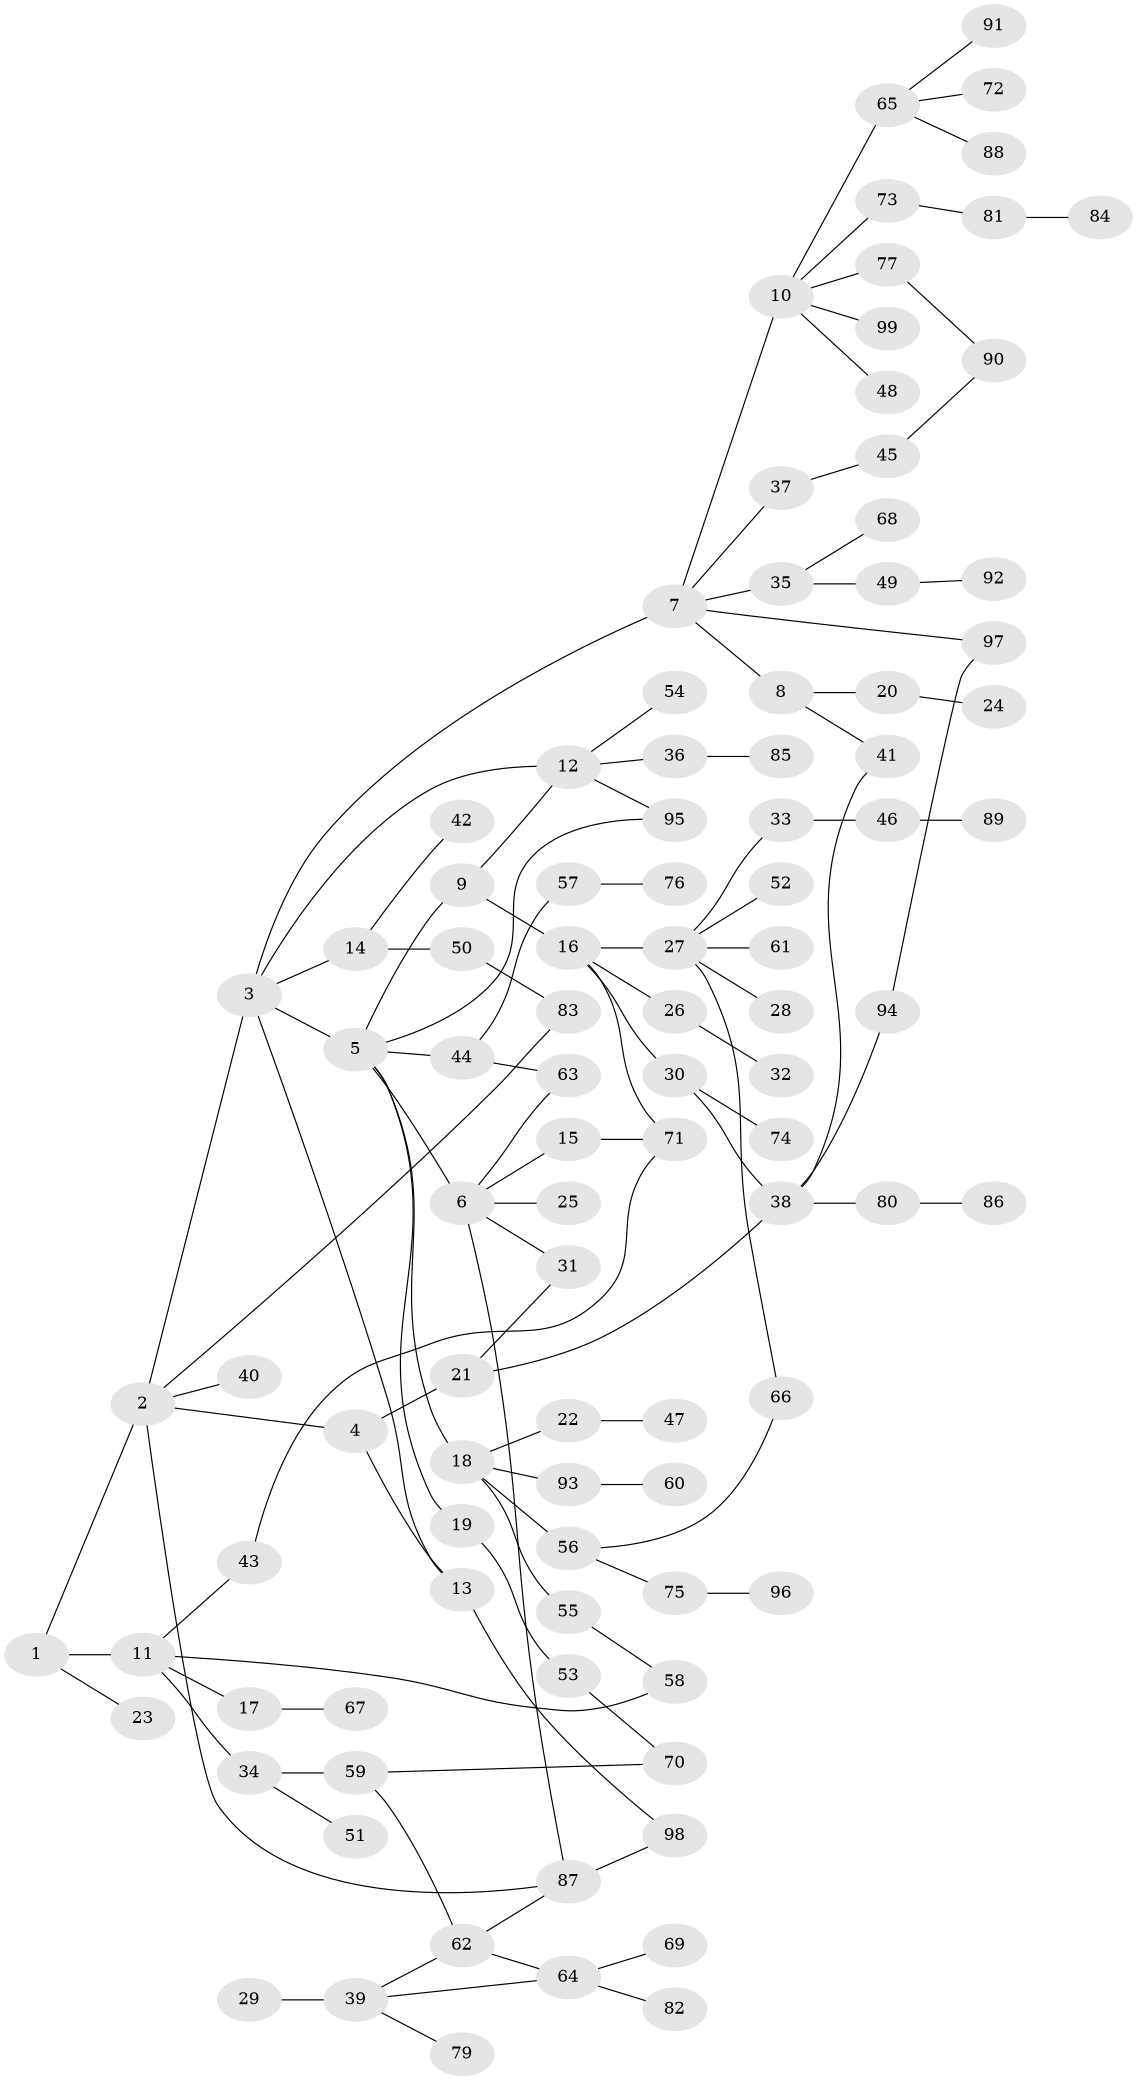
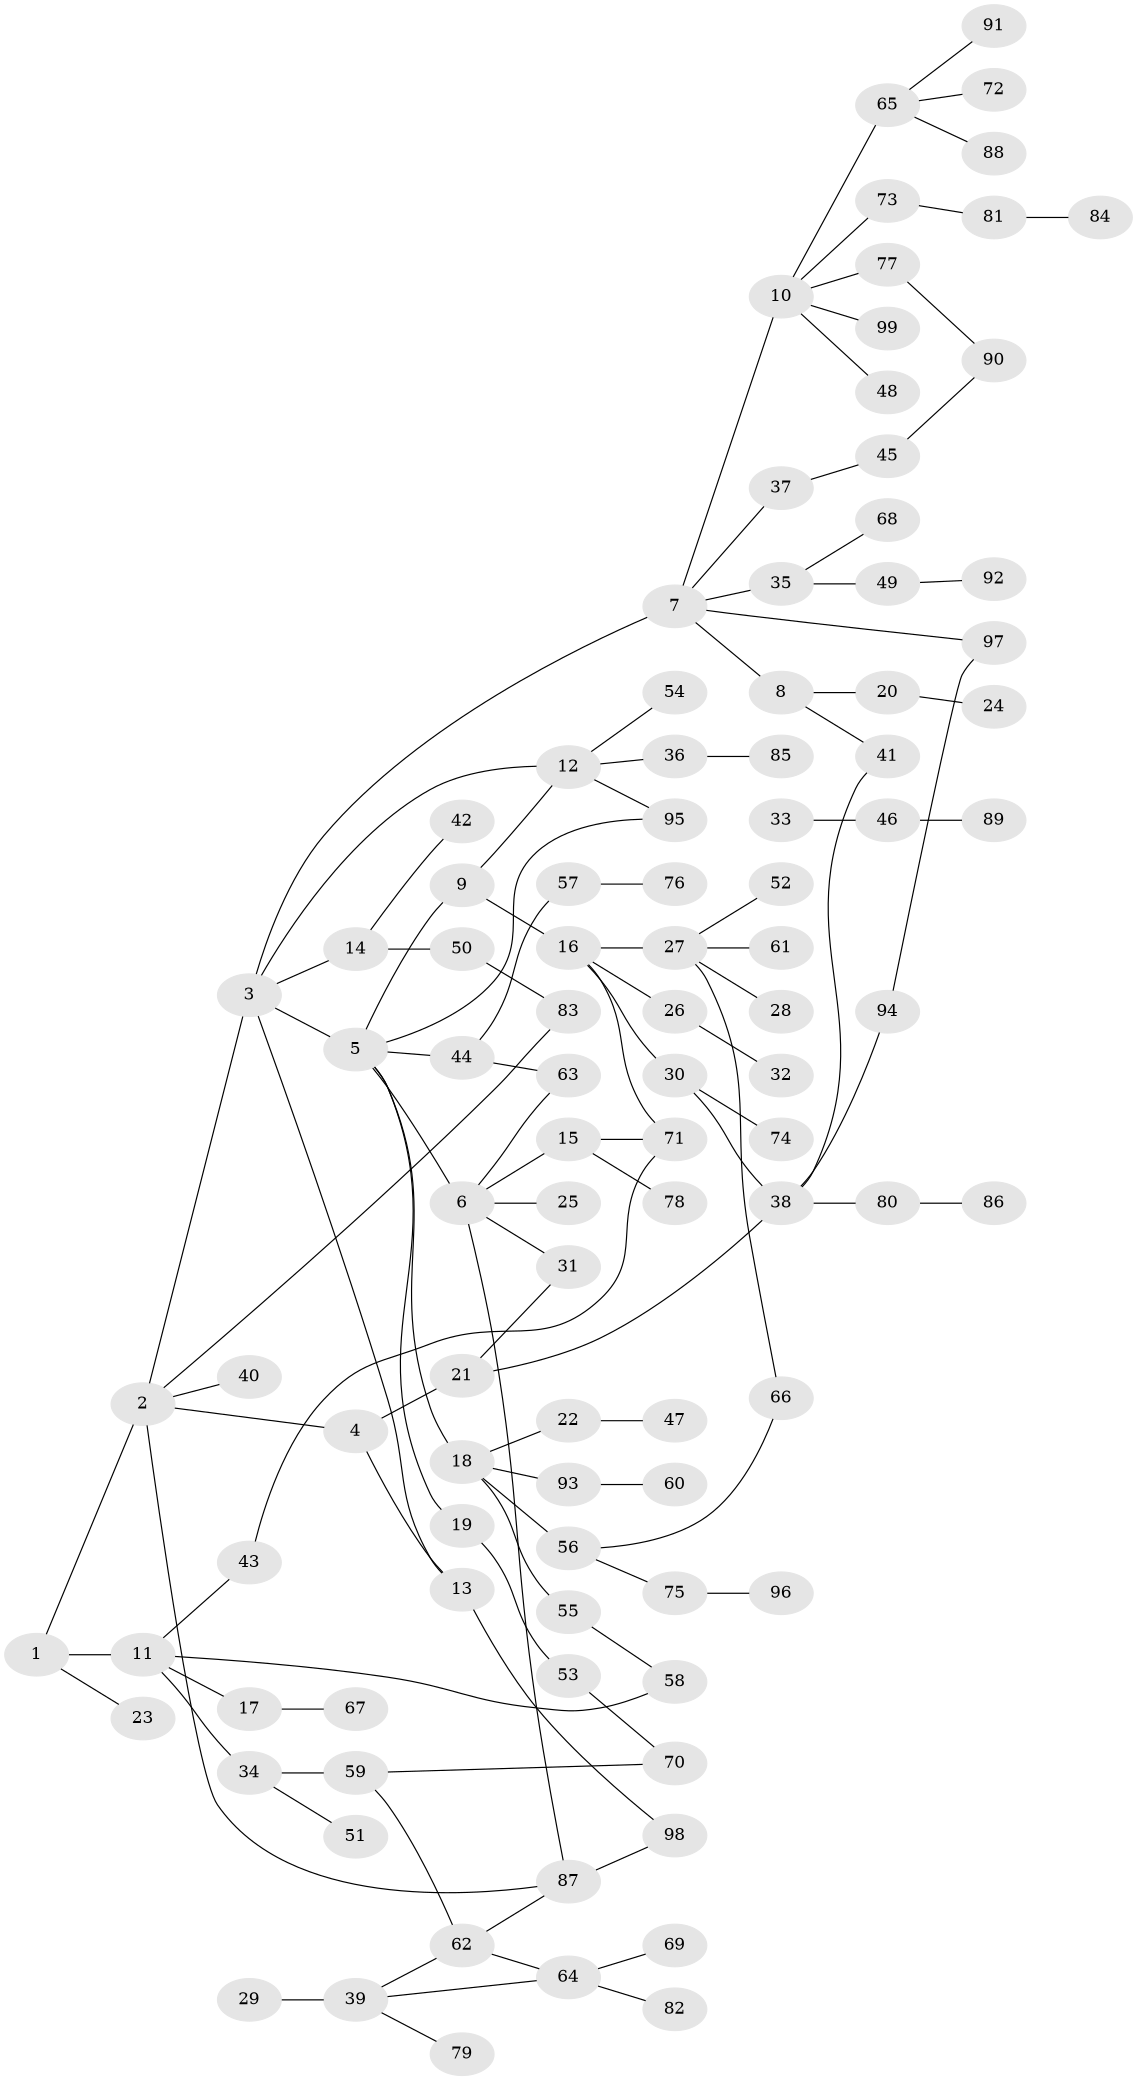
  graph {
    rankdir=LR
    node [color=gray90 style=filled]
    1
    2
    11
    23
    3
    4
    40
    83
    87
    17
    34
    43
    58
    5
    7
    12
    13
    14
    21
    98
    6
    9
    18
    19
    44
    95
    8
    10
    35
    37
    97
    36
    54
    42
    50
    31
    38
    15
    25
    63
    16
    55
    22
    56
    93
    53
    57
    71
+   78
    29
    39
    20
    41
    48
    65
    73
    77
    99
    49
    68
    45
    24
    26
    27
    30
    72
    88
    91
    81
    90
    67
    51
    59
    85
    32
    28
    33
    52
    61
    66
    74
    47
    75
    60
    70
    80
    94
    46
    62
    64
    79
    89
    92
    86
    69
    82
    76
    96
    84
    1 -- 2
    1 -- 11
    1 -- 23
    2 -- 3
    2 -- 4
    2 -- 40
    2 -- 83
    2 -- 87
    11 -- 17
    11 -- 34
    11 -- 43
    11 -- 58
    3 -- 5
    3 -- 7
    3 -- 12
    3 -- 13
    3 -- 14
    4 -- 13
    4 -- 21
    87 -- 98
    17 -- 67
    34 -- 51
    34 -- 59
    43 -- 71
    5 -- 6
    5 -- 9
    5 -- 18
    5 -- 19
    5 -- 44
    5 -- 95
    7 -- 8
    7 -- 10
    7 -- 35
    7 -- 37
    7 -- 97
    12 -- 95
    12 -- 36
    12 -- 54
    13 -- 98
    14 -- 42
    14 -- 50
    21 -- 31
    21 -- 38
    6 -- 87
    6 -- 31
    6 -- 15
    6 -- 25
    6 -- 63
    9 -- 12
    9 -- 16
    18 -- 55
    18 -- 22
    18 -- 56
    18 -- 93
    19 -- 53
    44 -- 63
    44 -- 57
    8 -- 20
    8 -- 41
    10 -- 48
    10 -- 65
    10 -- 73
    10 -- 77
    10 -- 99
    35 -- 49
    35 -- 68
    37 -- 45
    36 -- 85
    50 -- 83
    38 -- 41
    38 -- 80
    38 -- 94
    15 -- 71
+   15 -- 78
    16 -- 71
    16 -- 26
    16 -- 27
    16 -- 30
    55 -- 58
    22 -- 47
    56 -- 66
    56 -- 75
    93 -- 60
    53 -- 70
    57 -- 76
    29 -- 39
    39 -- 62
    39 -- 64
    39 -- 79
    20 -- 24
    65 -- 72
    65 -- 88
    65 -- 91
    73 -- 81
    77 -- 90
    49 -- 92
    45 -- 90
    26 -- 32
    27 -- 28
-   27 -- 33
    27 -- 52
    27 -- 61
    27 -- 66
    30 -- 38
    30 -- 74
    81 -- 84
    59 -- 70
    59 -- 62
    33 -- 46
    75 -- 96
    80 -- 86
    94 -- 97
    46 -- 89
    62 -- 87
    62 -- 64
    64 -- 69
    64 -- 82
  }
